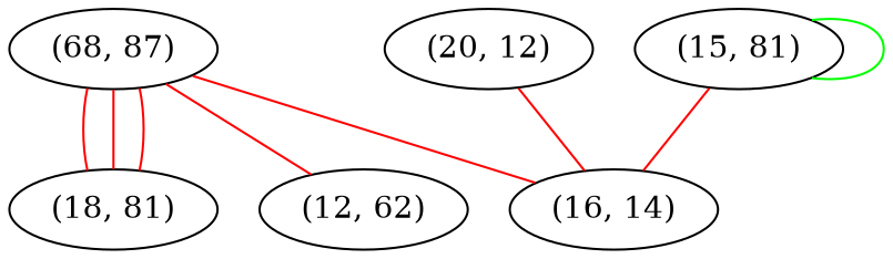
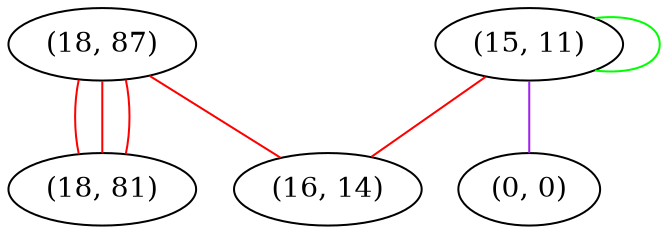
  graph {
    edge [color=red weight=1]
    n1 [label="(18, 81)"]
-   "(18, 87)" [label="(68, 87)"]
-   "(12, 62)"
+   "(18, 87)"
    "(16, 14)"
-   "(20, 12)"
-   "(15, 11)" [label="(15, 81)"]
+   "(15, 11)"
+   "(0, 0)"
    "(18, 87)" -- n1
    "(18, 87)" -- n1
    "(18, 87)" -- n1
-   "(18, 87)" -- "(12, 62)"
    "(18, 87)" -- "(16, 14)"
-   "(20, 12)" -- "(16, 14)"
    "(15, 11)" -- "(16, 14)"
    "(15, 11)" -- "(15, 11)" [color=green weight=2]
+   "(15, 11)" -- "(0, 0)" [color=purple weight=4]
  }
